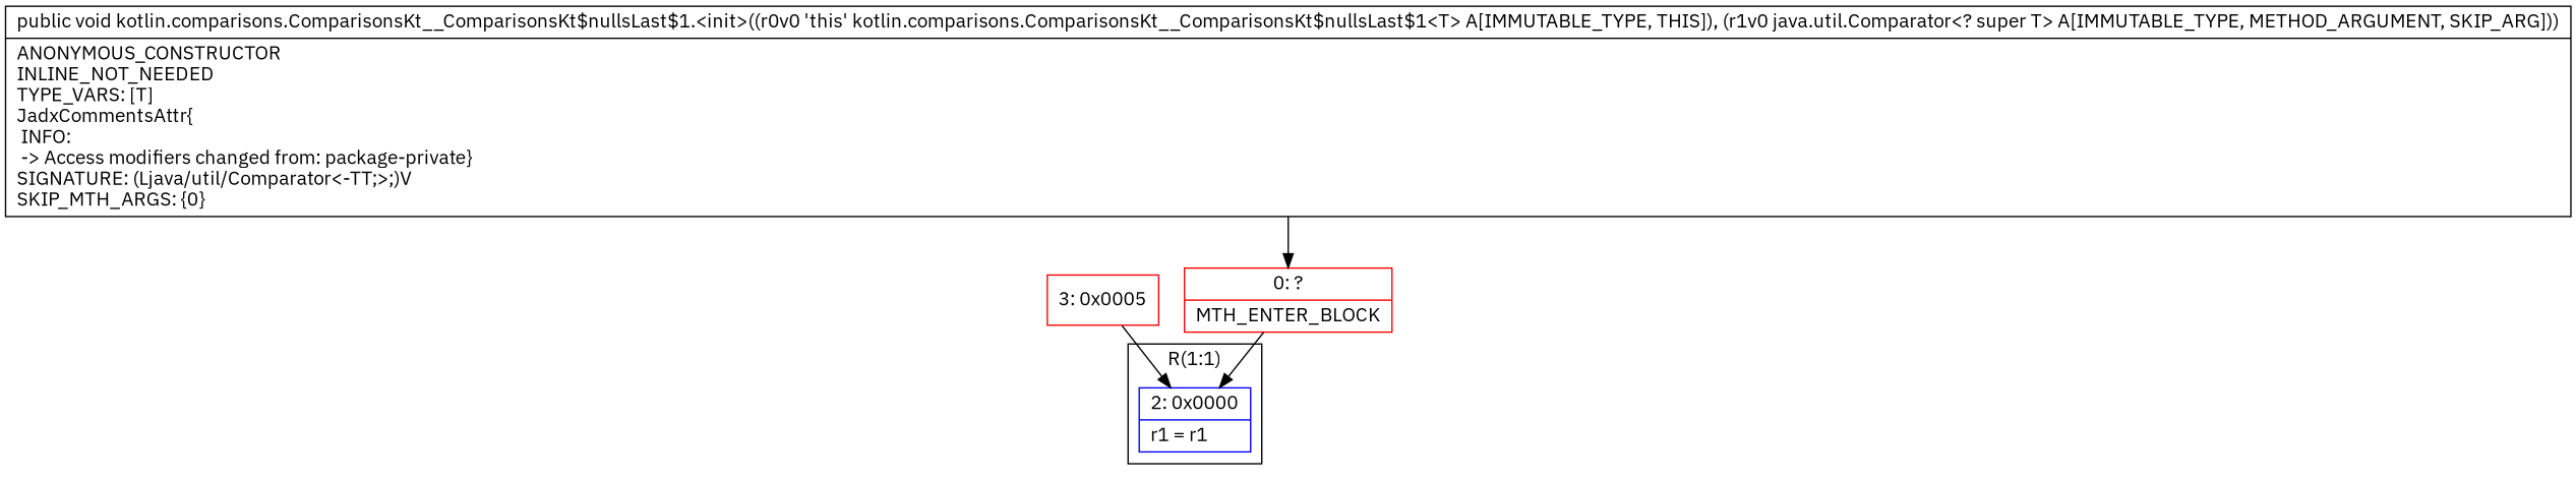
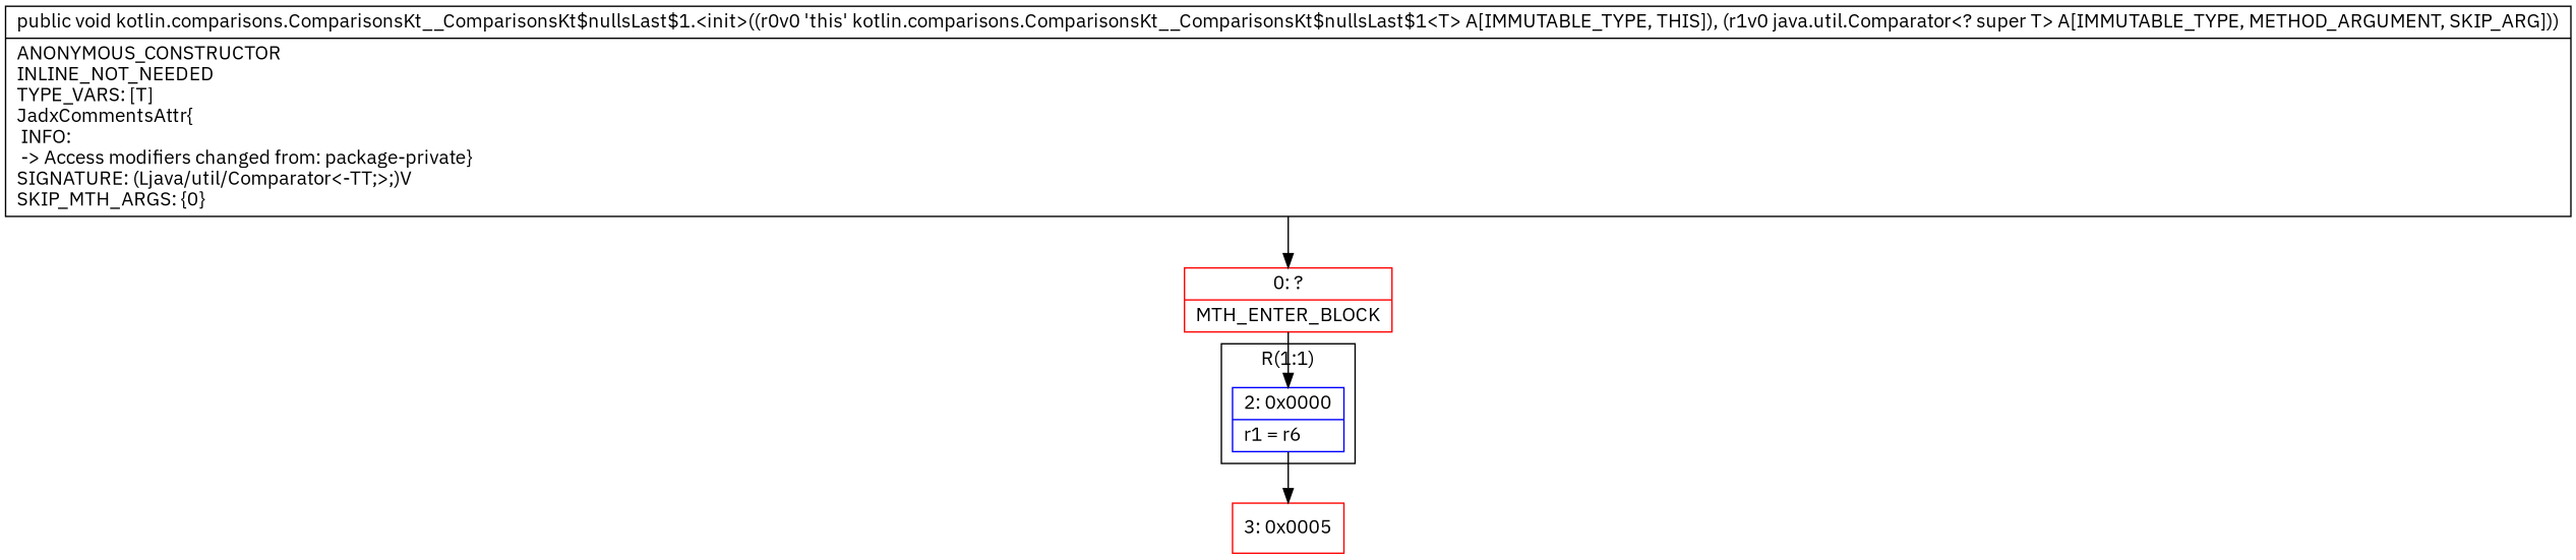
  digraph {
    fontname="IBM Plex Sans"
    node [color=red fontname="IBM Plex Sans" shape=record]
    edge [fontname="IBM Plex Sans"]
-   n1 [color=blue label="{2\:\ 0x0000|r1 = r1\l}"]
+   n1 [color=blue label="{2\:\ 0x0000|r1 = r6\l}"]
    n2 [label="{3\:\ 0x0005}"]
    n3 [label="{0\:\ ?|MTH_ENTER_BLOCK\l}"]
    n4 [label="{public void kotlin.comparisons.ComparisonsKt__ComparisonsKt$nullsLast$1.\<init\>((r0v0 'this' kotlin.comparisons.ComparisonsKt__ComparisonsKt$nullsLast$1\<T\> A[IMMUTABLE_TYPE, THIS]), (r1v0 java.util.Comparator\<? super T\> A[IMMUTABLE_TYPE, METHOD_ARGUMENT, SKIP_ARG]))  | ANONYMOUS_CONSTRUCTOR\lINLINE_NOT_NEEDED\lTYPE_VARS: [T]\lJadxCommentsAttr\{\l INFO: \l \-\> Access modifiers changed from: package\-private\}\lSIGNATURE: (Ljava\/util\/Comparator\<\-TT;\>;)V\lSKIP_MTH_ARGS: \{0\}\l}" color=""]
    subgraph cluster_1 {
      label="R(1:1)"
      n1
    }
-   n2 -> n1
+   n1 -> n2
    n3 -> n1
    n4 -> n3
  }
